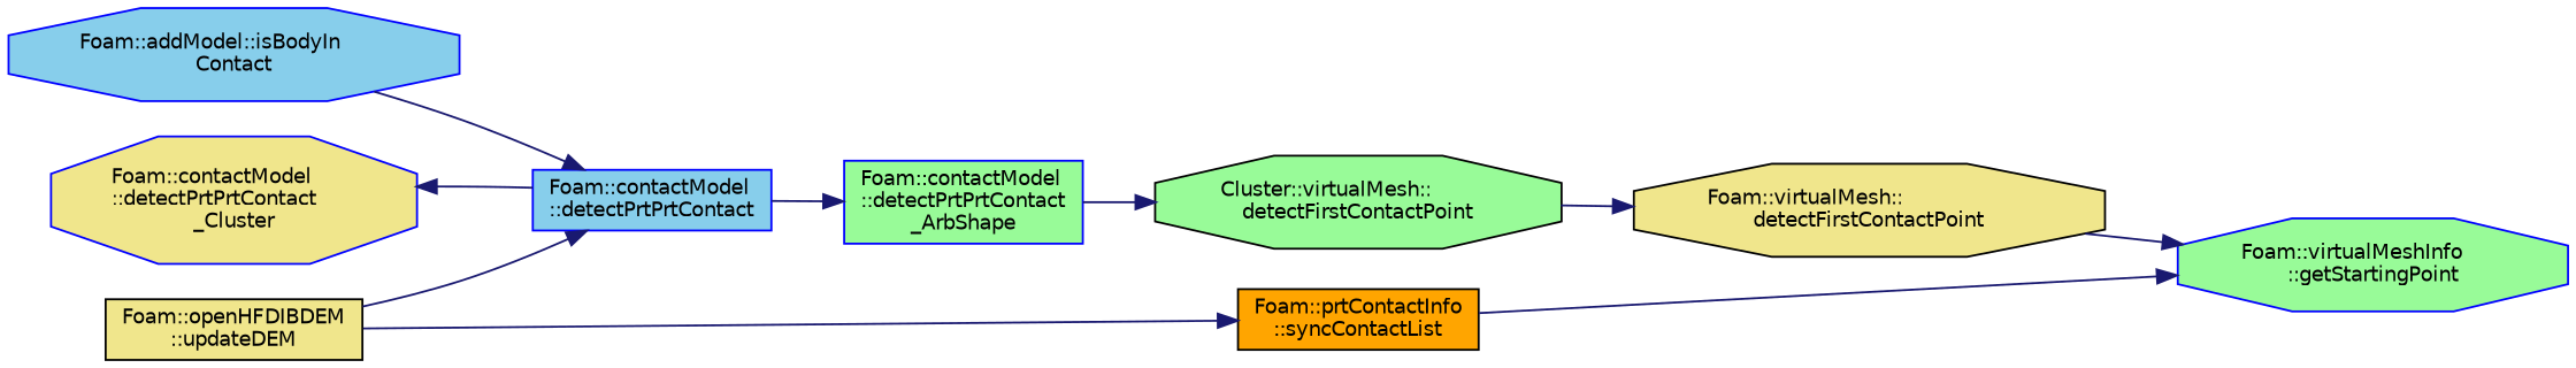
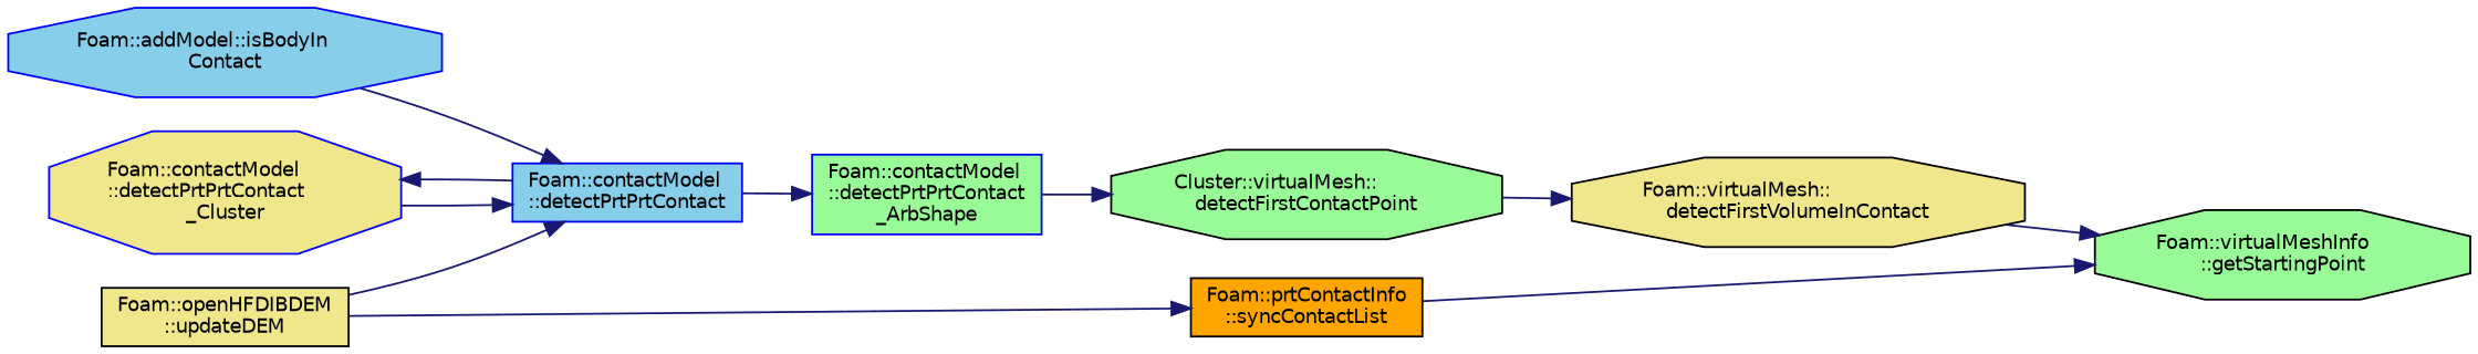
  digraph {
    rankdir=RL
    node [color=blue fillcolor=palegreen fontname=Helvetica fontsize=10 shape=octagon style=filled]
    edge [color=midnightblue dir=back fontname=Helvetica fontsize=10 labelfontname=Helvetica labelfontsize=10 style=solid]
-   n1 [fontcolor=black height=0.2 label="Foam::virtualMeshInfo\l::getStartingPoint" width=0.4]
-   n2 [color=black fillcolor=khaki height=0.2 label="Foam::virtualMesh::\ldetectFirstContactPoint" width=0.4]
+   n1 [color=black fontcolor=black height=0.2 label="Foam::virtualMeshInfo\l::getStartingPoint" width=0.4]
+   n2 [color=black fillcolor=khaki height=0.2 label="Foam::virtualMesh::\ldetectFirstVolumeInContact" width=0.4]
    n3 [color=black fillcolor=orange height=0.2 label="Foam::prtContactInfo\l::syncContactList" shape=box width=0.4]
    n4 [color=black height=0.2 label="Cluster::virtualMesh::\ldetectFirstContactPoint" width=0.4]
    n5 [color=black fillcolor=khaki height=0.2 label="Foam::openHFDIBDEM\l::updateDEM" shape=box width=0.4]
    n6 [height=0.2 label="Foam::contactModel\l::detectPrtPrtContact\l_ArbShape" shape=box width=0.4]
    n7 [fillcolor=skyblue height=0.2 label="Foam::contactModel\l::detectPrtPrtContact" shape=box width=0.4]
    n8 [fillcolor=khaki height=0.2 label="Foam::contactModel\l::detectPrtPrtContact\l_Cluster" width=0.4]
    n9 [fillcolor=skyblue height=0.2 label="Foam::addModel::isBodyIn\lContact" width=0.4]
    n1 -> n2
    n1 -> n3
    n2 -> n4
    n3 -> n5
    n4 -> n6
    n6 -> n7
    n7 -> n5
+   n7 -> n8
    n7 -> n9
    n8 -> n7
  }
